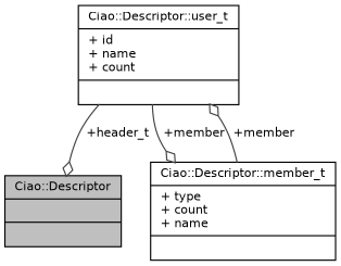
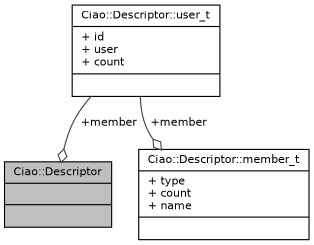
  digraph {
    node [color=black fillcolor=white fontname=Helvetica fontsize=10 shape=record style=filled]
    edge [arrowhead=odiamond color=grey25 fontname=Helvetica fontsize=10 labelfontname=Helvetica labelfontsize=10 style=solid]
    n1 [fillcolor=grey75 fontcolor=black height=0.2 label="{Ciao::Descriptor\n||}" width=0.4]
-   n2 [height=0.2 label="{Ciao::Descriptor::user_t\n|+ id\l+ name\l+ count\l|}" width=0.4]
+   n2 [height=0.2 label="{Ciao::Descriptor::user_t\n|+ id\l+ user\l+ count\l|}" width=0.4]
    n3 [height=0.2 label="{Ciao::Descriptor::member_t\n|+ type\l+ count\l+ name\l|}" width=0.4]
-   n2 -> n1 [label=" +header_t"]
+   n2 -> n1 [label=" +member"]
    n2 -> n3 [label=" +member"]
-   n3 -> n2 [label=" +member"]
  }
